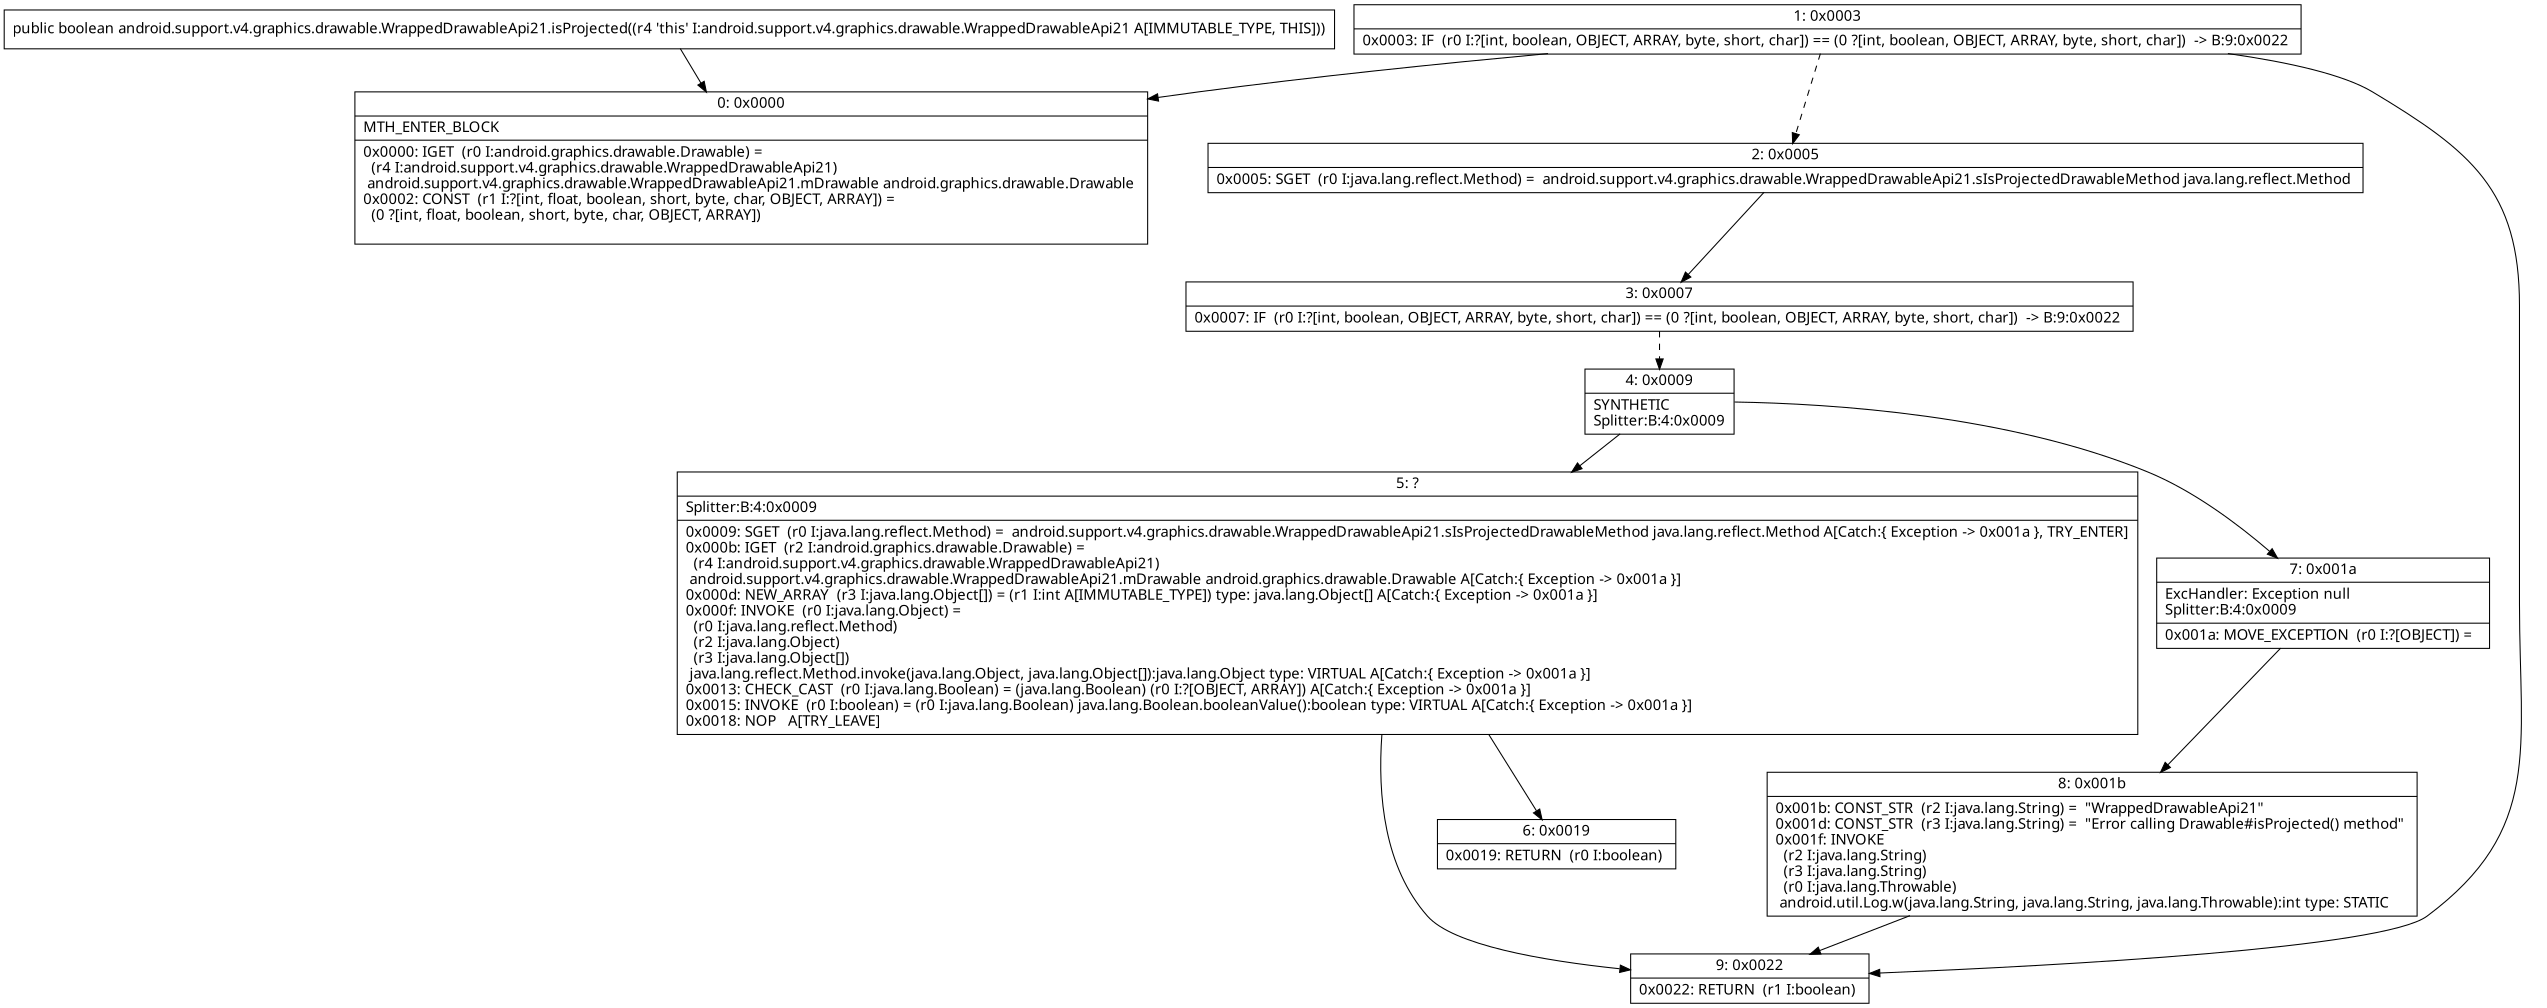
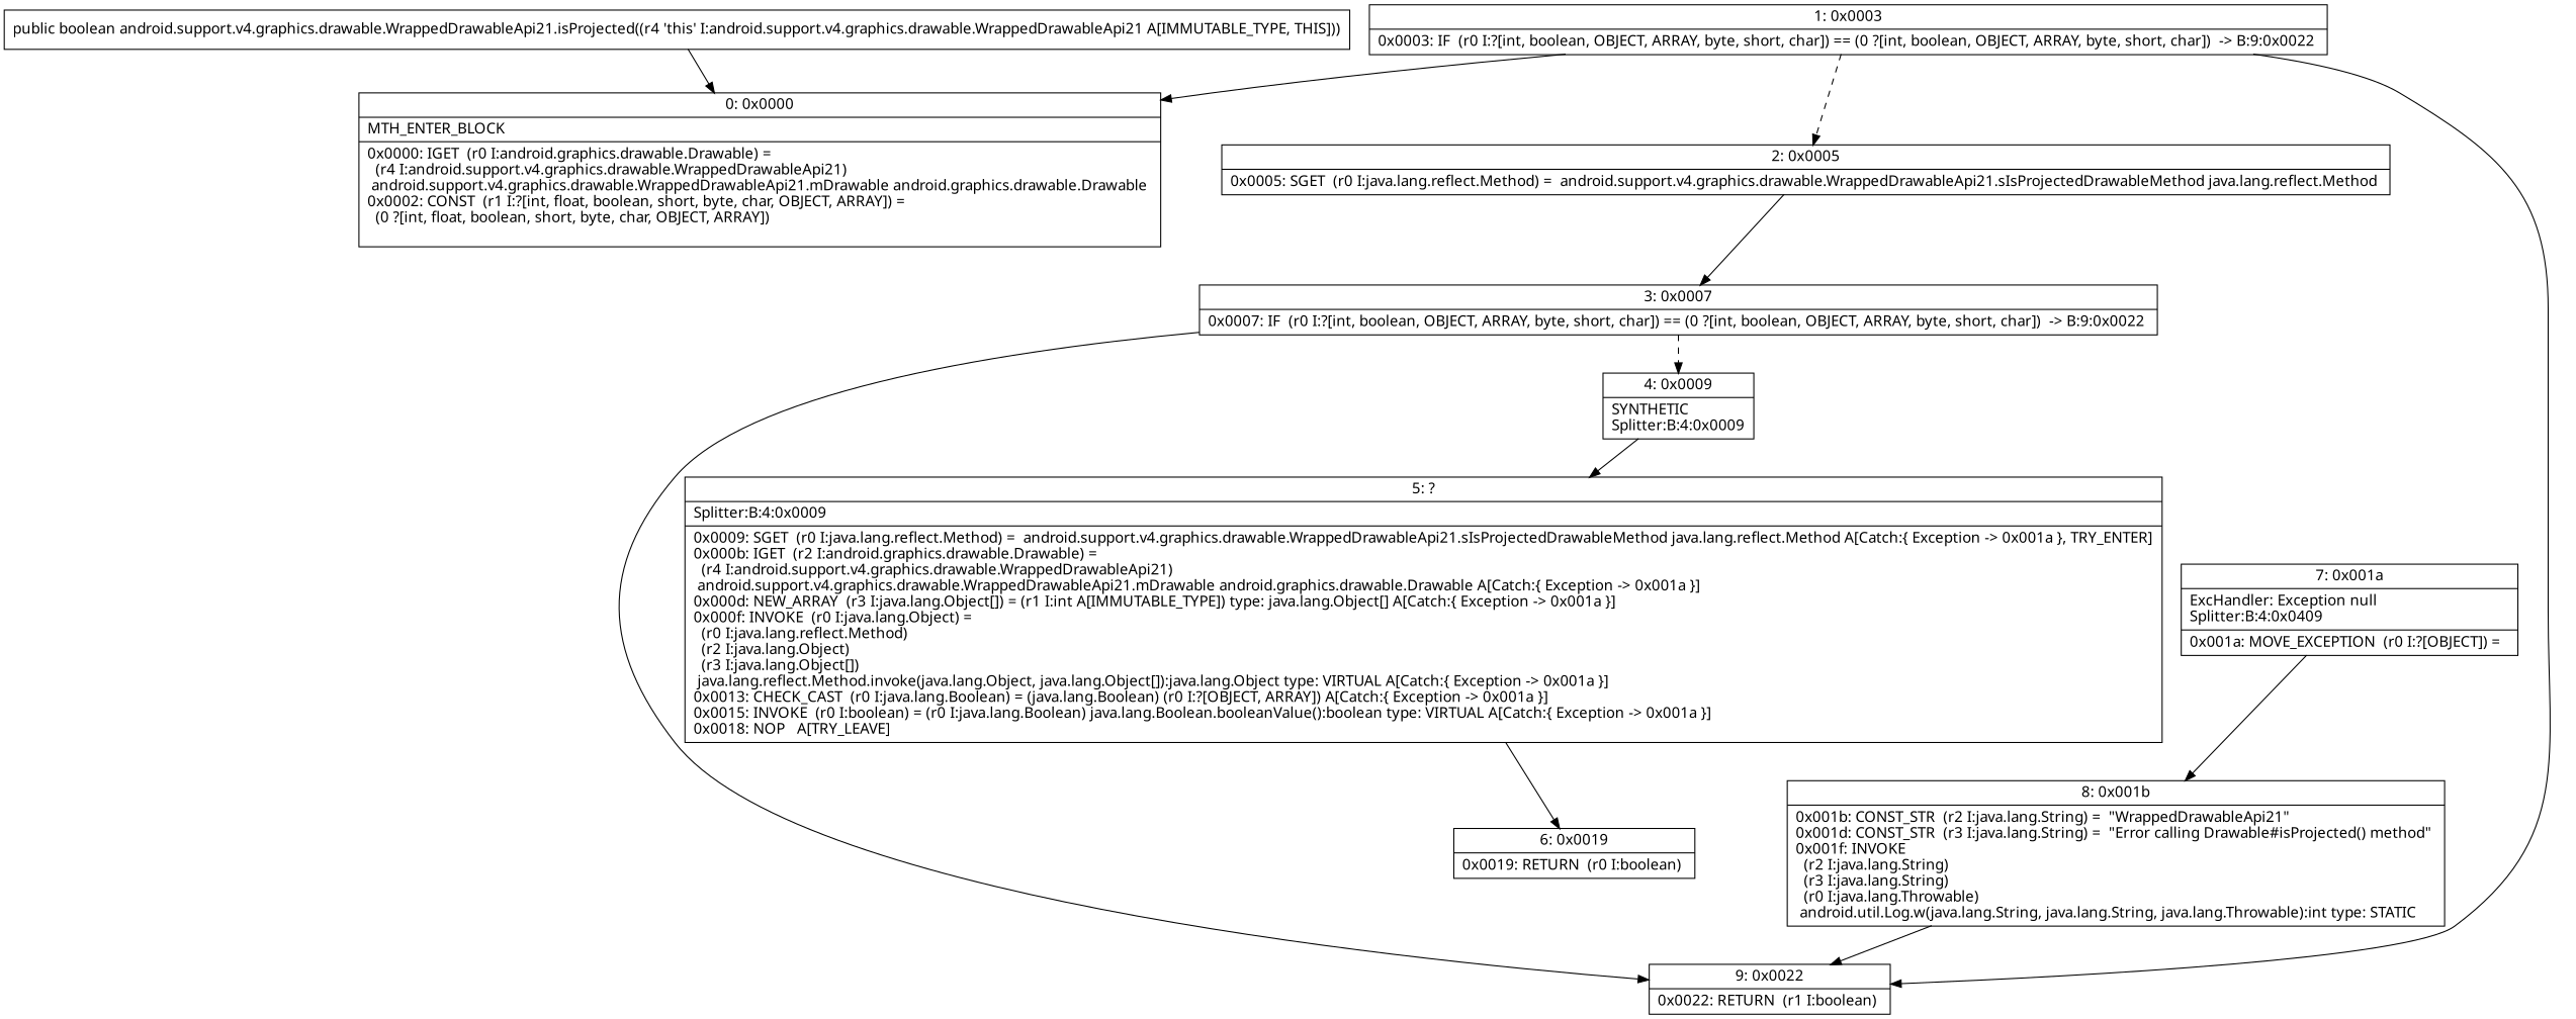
  digraph {
    fontname="Noto Sans"
    node [fontname="Noto Sans" shape=record]
    edge [fontname="Noto Sans"]
    n1 [label="{0\:\ 0x0000|MTH_ENTER_BLOCK\l|0x0000: IGET  (r0 I:android.graphics.drawable.Drawable) = \l  (r4 I:android.support.v4.graphics.drawable.WrappedDrawableApi21)\l android.support.v4.graphics.drawable.WrappedDrawableApi21.mDrawable android.graphics.drawable.Drawable \l0x0002: CONST  (r1 I:?[int, float, boolean, short, byte, char, OBJECT, ARRAY]) = \l  (0 ?[int, float, boolean, short, byte, char, OBJECT, ARRAY])\l \l}"]
    n2 [label="{1\:\ 0x0003|0x0003: IF  (r0 I:?[int, boolean, OBJECT, ARRAY, byte, short, char]) == (0 ?[int, boolean, OBJECT, ARRAY, byte, short, char])  \-\> B:9:0x0022 \l}"]
    n3 [label="{2\:\ 0x0005|0x0005: SGET  (r0 I:java.lang.reflect.Method) =  android.support.v4.graphics.drawable.WrappedDrawableApi21.sIsProjectedDrawableMethod java.lang.reflect.Method \l}"]
    n4 [label="{9\:\ 0x0022|0x0022: RETURN  (r1 I:boolean) \l}"]
    n5 [label="{3\:\ 0x0007|0x0007: IF  (r0 I:?[int, boolean, OBJECT, ARRAY, byte, short, char]) == (0 ?[int, boolean, OBJECT, ARRAY, byte, short, char])  \-\> B:9:0x0022 \l}"]
    n6 [label="{4\:\ 0x0009|SYNTHETIC\lSplitter:B:4:0x0009\l}"]
    n7 [label="{5\:\ ?|Splitter:B:4:0x0009\l|0x0009: SGET  (r0 I:java.lang.reflect.Method) =  android.support.v4.graphics.drawable.WrappedDrawableApi21.sIsProjectedDrawableMethod java.lang.reflect.Method A[Catch:\{ Exception \-\> 0x001a \}, TRY_ENTER]\l0x000b: IGET  (r2 I:android.graphics.drawable.Drawable) = \l  (r4 I:android.support.v4.graphics.drawable.WrappedDrawableApi21)\l android.support.v4.graphics.drawable.WrappedDrawableApi21.mDrawable android.graphics.drawable.Drawable A[Catch:\{ Exception \-\> 0x001a \}]\l0x000d: NEW_ARRAY  (r3 I:java.lang.Object[]) = (r1 I:int A[IMMUTABLE_TYPE]) type: java.lang.Object[] A[Catch:\{ Exception \-\> 0x001a \}]\l0x000f: INVOKE  (r0 I:java.lang.Object) = \l  (r0 I:java.lang.reflect.Method)\l  (r2 I:java.lang.Object)\l  (r3 I:java.lang.Object[])\l java.lang.reflect.Method.invoke(java.lang.Object, java.lang.Object[]):java.lang.Object type: VIRTUAL A[Catch:\{ Exception \-\> 0x001a \}]\l0x0013: CHECK_CAST  (r0 I:java.lang.Boolean) = (java.lang.Boolean) (r0 I:?[OBJECT, ARRAY]) A[Catch:\{ Exception \-\> 0x001a \}]\l0x0015: INVOKE  (r0 I:boolean) = (r0 I:java.lang.Boolean) java.lang.Boolean.booleanValue():boolean type: VIRTUAL A[Catch:\{ Exception \-\> 0x001a \}]\l0x0018: NOP   A[TRY_LEAVE]\l}"]
-   n8 [label="{7\:\ 0x001a|ExcHandler: Exception null\lSplitter:B:4:0x0009\l|0x001a: MOVE_EXCEPTION  (r0 I:?[OBJECT]) =  \l}"]
+   n8 [label="{7\:\ 0x001a|ExcHandler: Exception null\lSplitter:B:4:0x0409\l|0x001a: MOVE_EXCEPTION  (r0 I:?[OBJECT]) =  \l}"]
    n9 [label="{6\:\ 0x0019|0x0019: RETURN  (r0 I:boolean) \l}"]
    n10 [label="{8\:\ 0x001b|0x001b: CONST_STR  (r2 I:java.lang.String) =  \"WrappedDrawableApi21\" \l0x001d: CONST_STR  (r3 I:java.lang.String) =  \"Error calling Drawable#isProjected() method\" \l0x001f: INVOKE  \l  (r2 I:java.lang.String)\l  (r3 I:java.lang.String)\l  (r0 I:java.lang.Throwable)\l android.util.Log.w(java.lang.String, java.lang.String, java.lang.Throwable):int type: STATIC \l}"]
    n11 [label="{public boolean android.support.v4.graphics.drawable.WrappedDrawableApi21.isProjected((r4 'this' I:android.support.v4.graphics.drawable.WrappedDrawableApi21 A[IMMUTABLE_TYPE, THIS])) }"]
    n2 -> n1
    n2 -> n3 [style=dashed]
    n2 -> n4
    n3 -> n5
-   n7 -> n4
+   n5 -> n4
    n5 -> n6 [style=dashed]
    n6 -> n7
-   n6 -> n8
    n7 -> n9
    n8 -> n10
    n10 -> n4
    n11 -> n1
  }
